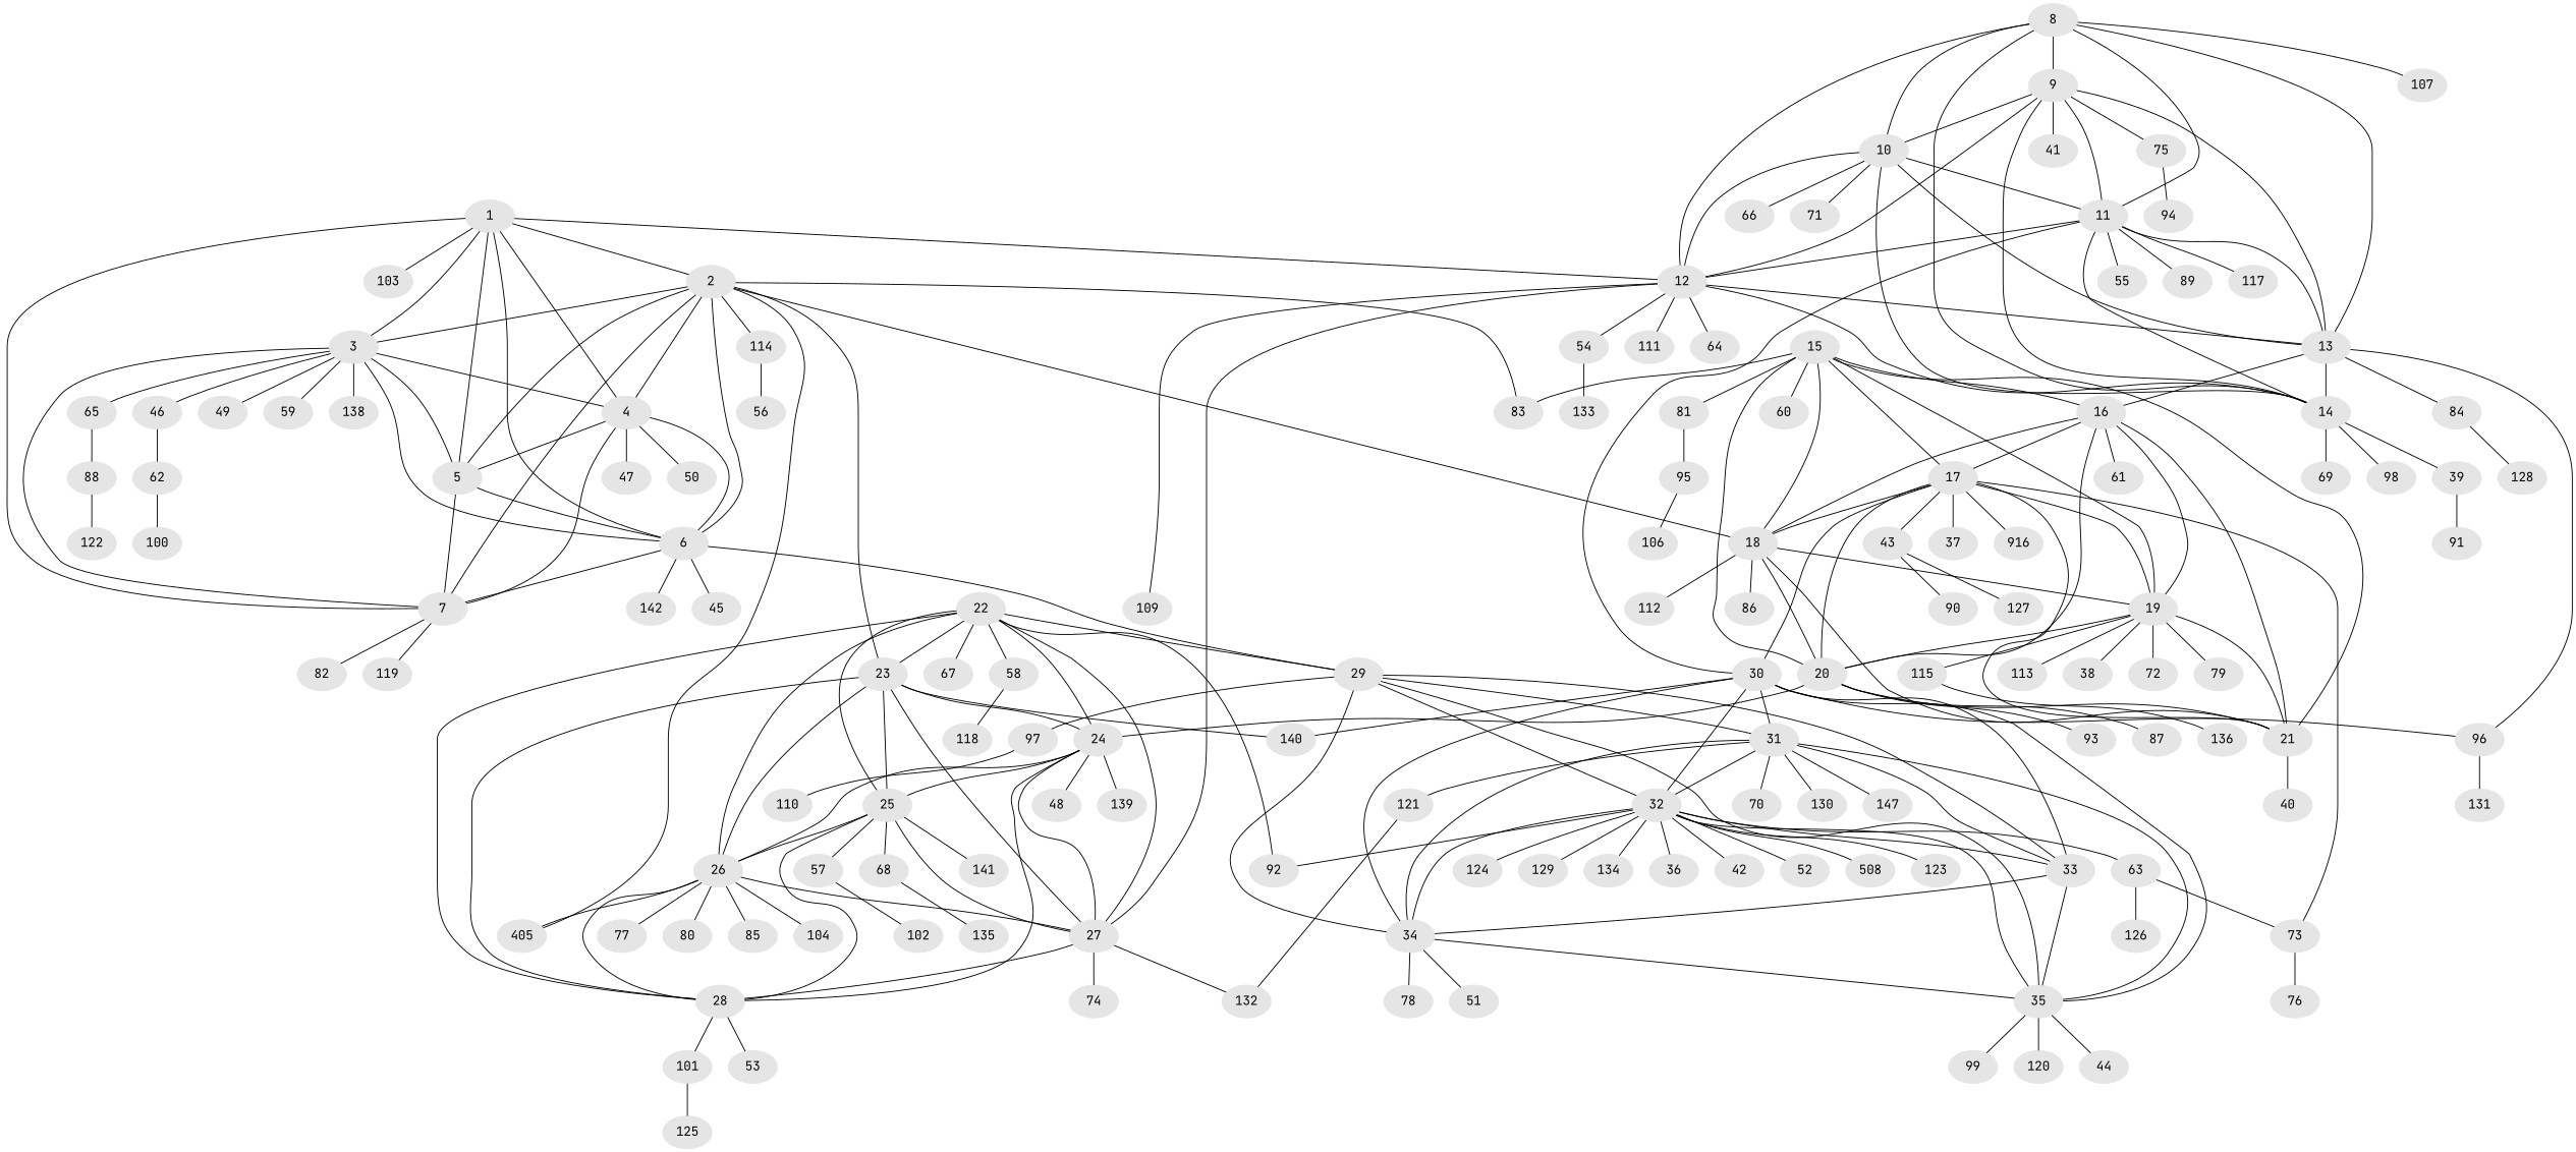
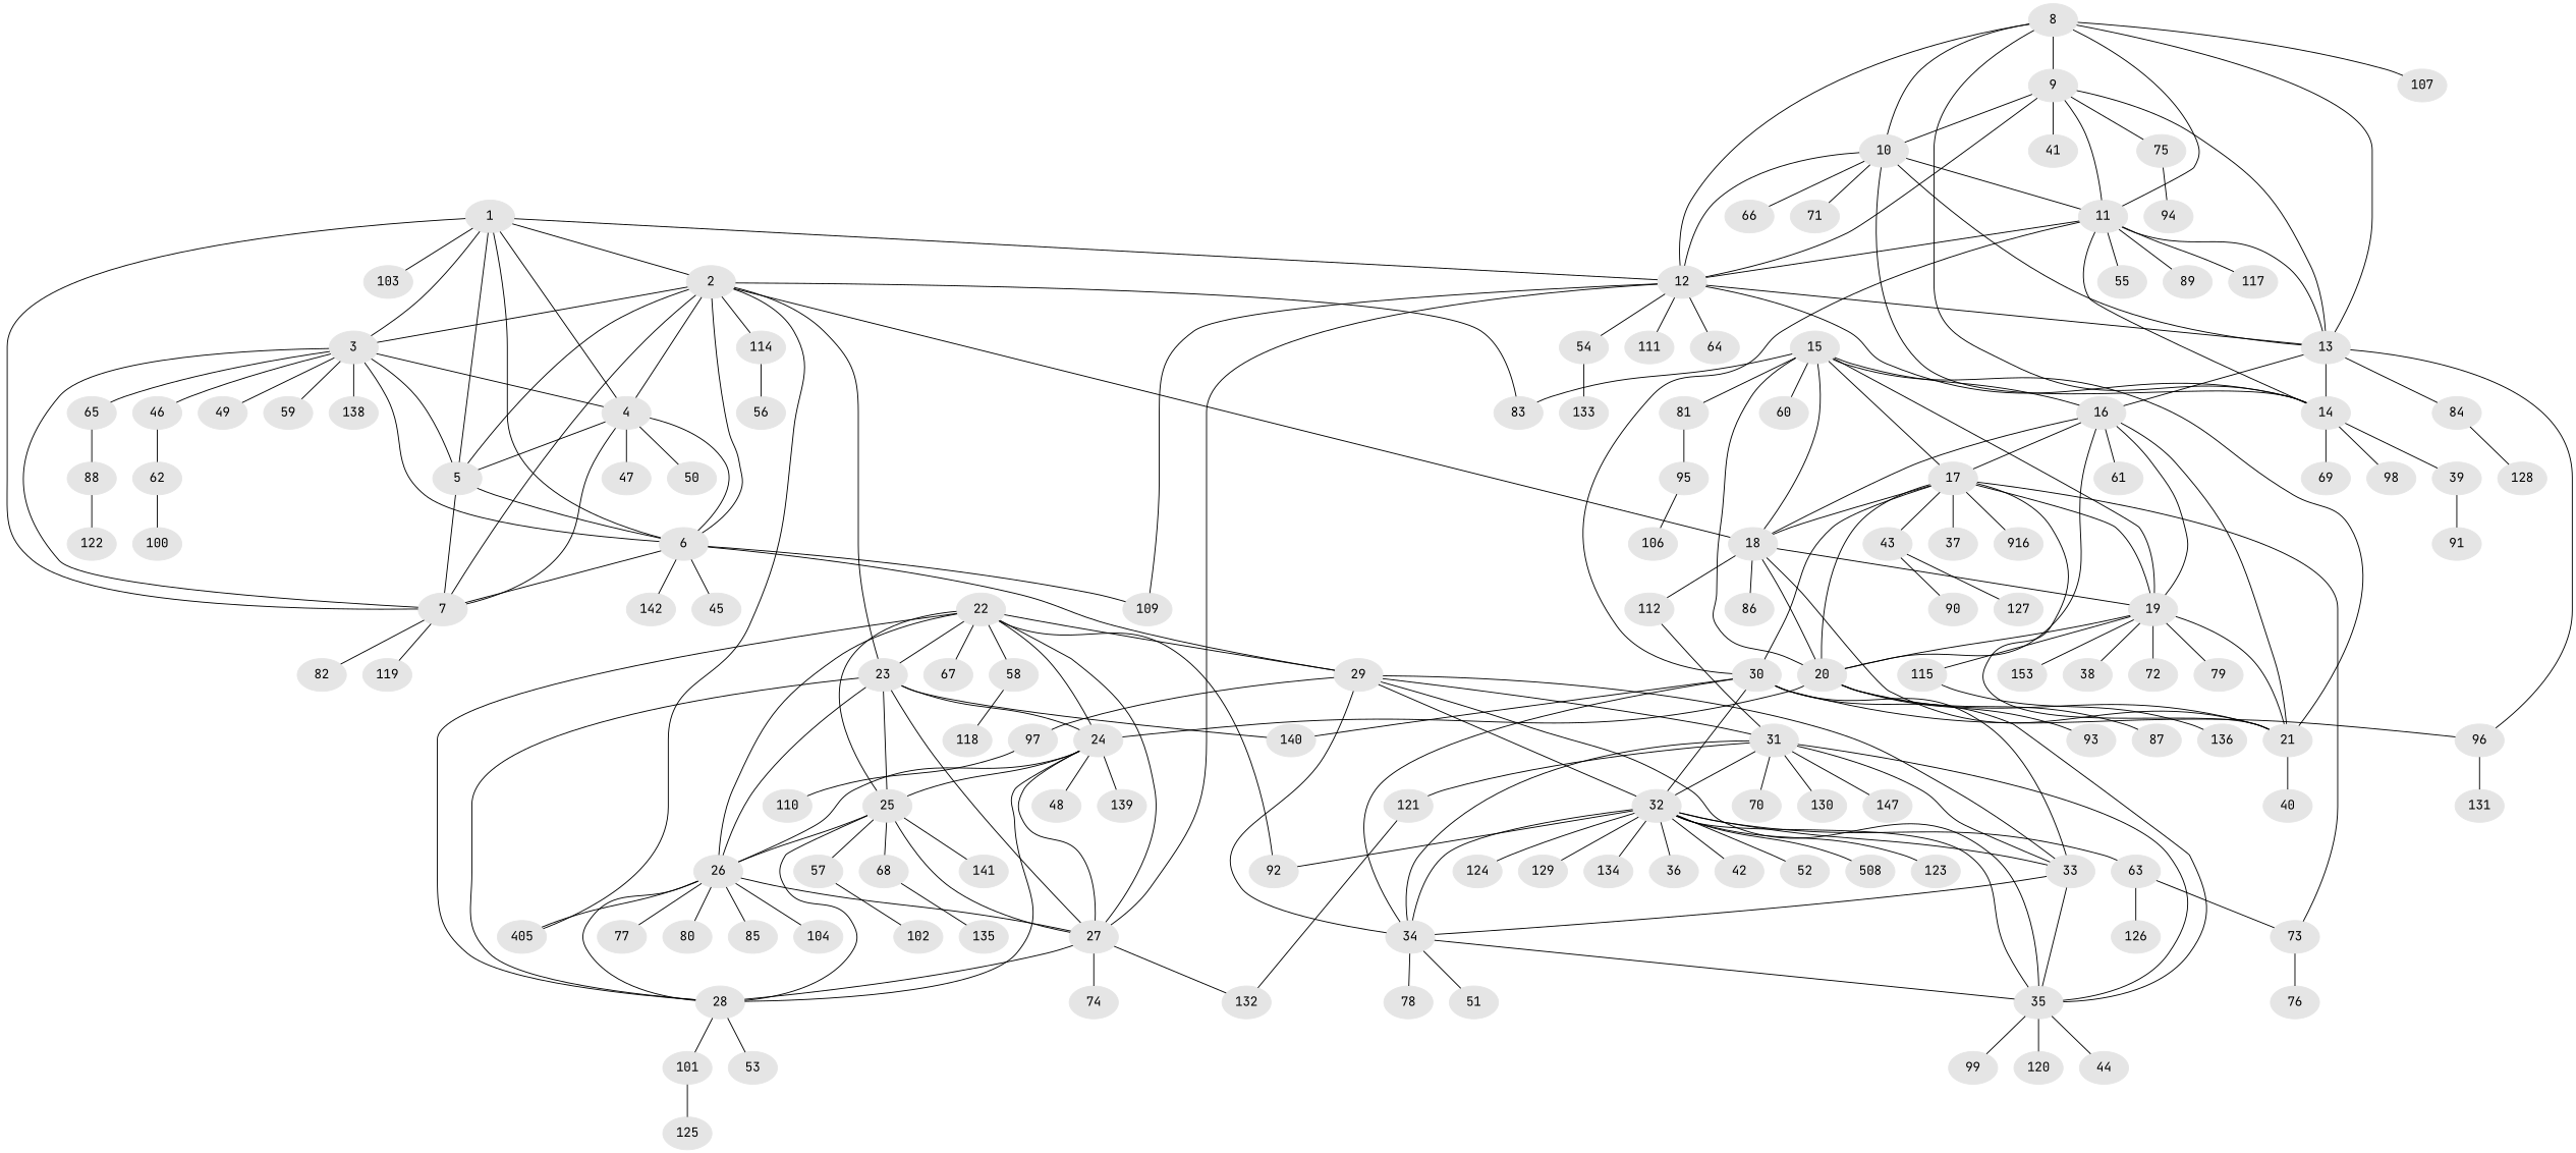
  graph {
    fontname="JetBrains Mono"
    node [color=gray90 fontname="JetBrains Mono" style=filled]
    edge [fontname="JetBrains Mono"]
    1
    2
    3
    4
    5
    6
    7
    12
    103
    18
    23
    83
    n13 [label=405]
    114
    46
    49
    59
    65
    138
    47
    50
    29
    45
    109
    142
    82
    119
    13
    14
    27
    54
    64
    111
    19
    20
    21
    86
    112
    24
    25
    26
    28
    140
    56
    62
    88
    31
    32
    33
    34
    35
    97
    8
    9
    10
    11
    107
    41
    75
    66
    71
    30
    55
    89
    117
    16
    84
    96
    39
    69
    98
    94
    74
    132
    133
    17
    61
    128
    131
    91
    15
    60
    81
    37
    43
    73
    n87 [label=916]
    38
    72
    79
-   113
+   113 [label=153]
    115
    87
    93
    40
    95
    90
    127
    76
    136
    48
    139
    22
    58
    67
    92
    57
    68
    141
    77
    80
    85
    104
    53
    101
    118
    102
    135
    125
    70
    121
    130
    n123 [label=147]
    36
    42
    52
    63
    n128 [label=508]
    123
    124
    129
    134
    51
    78
    44
    99
    120
    110
    126
    100
    122
    106
    1 -- 2
    1 -- 3
    1 -- 4
    1 -- 5
    1 -- 6
    1 -- 7
    1 -- 12
    1 -- 103
    2 -- 3
    2 -- 4
    2 -- 5
    2 -- 6
    2 -- 7
    2 -- 18
    2 -- 23
    2 -- 83
    2 -- n13
    2 -- 114
    3 -- 4
    3 -- 5
    3 -- 6
    3 -- 7
    3 -- 46
    3 -- 49
    3 -- 59
    3 -- 65
    3 -- 138
    4 -- 5
    4 -- 6
    4 -- 7
    4 -- 47
    4 -- 50
    5 -- 6
    5 -- 7
    6 -- 7
    6 -- 29
    6 -- 45
+   6 -- 109
    6 -- 142
    7 -- 82
    7 -- 119
    12 -- 109
    12 -- 13
    12 -- 14
    12 -- 27
    12 -- 54
    12 -- 64
    12 -- 111
    18 -- 19
    18 -- 20
    18 -- 21
    18 -- 86
    18 -- 112
    23 -- 27
    23 -- 24
    23 -- 25
    23 -- 26
    23 -- 28
    23 -- 140
    114 -- 56
    46 -- 62
    65 -- 88
    29 -- 31
    29 -- 32
    29 -- 33
    29 -- 34
    29 -- 35
    29 -- 97
    13 -- 14
    13 -- 16
    13 -- 84
    13 -- 96
    14 -- 39
    14 -- 69
    14 -- 98
    27 -- 28
    27 -- 74
    27 -- 132
    54 -- 133
    19 -- 20
    19 -- 21
    19 -- 38
    19 -- 72
    19 -- 79
    19 -- 113
    19 -- 115
    20 -- 21
    20 -- 24
    20 -- 87
    20 -- 93
    21 -- 40
    24 -- 27
    24 -- 25
    24 -- 26
    24 -- 28
    24 -- 48
    24 -- 139
    25 -- 27
    25 -- 26
    25 -- 28
    25 -- 57
    25 -- 68
    25 -- 141
    26 -- n13
    26 -- 27
    26 -- 28
    26 -- 77
    26 -- 80
    26 -- 85
    26 -- 104
    28 -- 53
    28 -- 101
    62 -- 100
    88 -- 122
    31 -- 32
    31 -- 33
    31 -- 34
    31 -- 35
    31 -- 70
    31 -- 121
    31 -- 130
    31 -- n123
    32 -- 33
    32 -- 34
    32 -- 35
    32 -- 92
    32 -- 36
    32 -- 42
    32 -- 52
    32 -- 63
    32 -- n128
    32 -- 123
    32 -- 124
    32 -- 129
    32 -- 134
    33 -- 34
    33 -- 35
    34 -- 35
    34 -- 51
    34 -- 78
    35 -- 44
    35 -- 99
    35 -- 120
    97 -- 110
    8 -- 12
    8 -- 13
    8 -- 14
    8 -- 9
    8 -- 10
    8 -- 11
    8 -- 107
    9 -- 12
    9 -- 13
-   9 -- 14
    9 -- 10
    9 -- 11
    9 -- 41
    9 -- 75
    10 -- 12
    10 -- 13
    10 -- 14
    10 -- 11
    10 -- 66
    10 -- 71
    11 -- 12
    11 -- 13
    11 -- 14
    11 -- 30
    11 -- 55
    11 -- 89
    11 -- 117
    75 -- 94
    30 -- 140
-   30 -- 31
+   112 -- 31
    30 -- 32
    30 -- 33
    30 -- 34
    30 -- 35
    30 -- 96
    16 -- 18
    16 -- 19
    16 -- 20
    16 -- 21
    16 -- 17
    16 -- 61
    84 -- 128
    96 -- 131
    39 -- 91
    17 -- 18
    17 -- 19
    17 -- 20
    17 -- 21
    17 -- 30
    17 -- 37
    17 -- 43
    17 -- 73
    17 -- n87
    15 -- 18
    15 -- 83
    15 -- 19
    15 -- 20
    15 -- 21
    15 -- 16
    15 -- 17
    15 -- 60
    15 -- 81
    81 -- 95
    43 -- 90
    43 -- 127
    73 -- 76
    115 -- 136
    95 -- 106
    22 -- 23
    22 -- 29
    22 -- 27
    22 -- 24
    22 -- 25
    22 -- 26
    22 -- 28
    22 -- 58
    22 -- 67
    22 -- 92
    58 -- 118
    57 -- 102
    68 -- 135
    101 -- 125
    121 -- 132
    63 -- 73
    63 -- 126
  }
